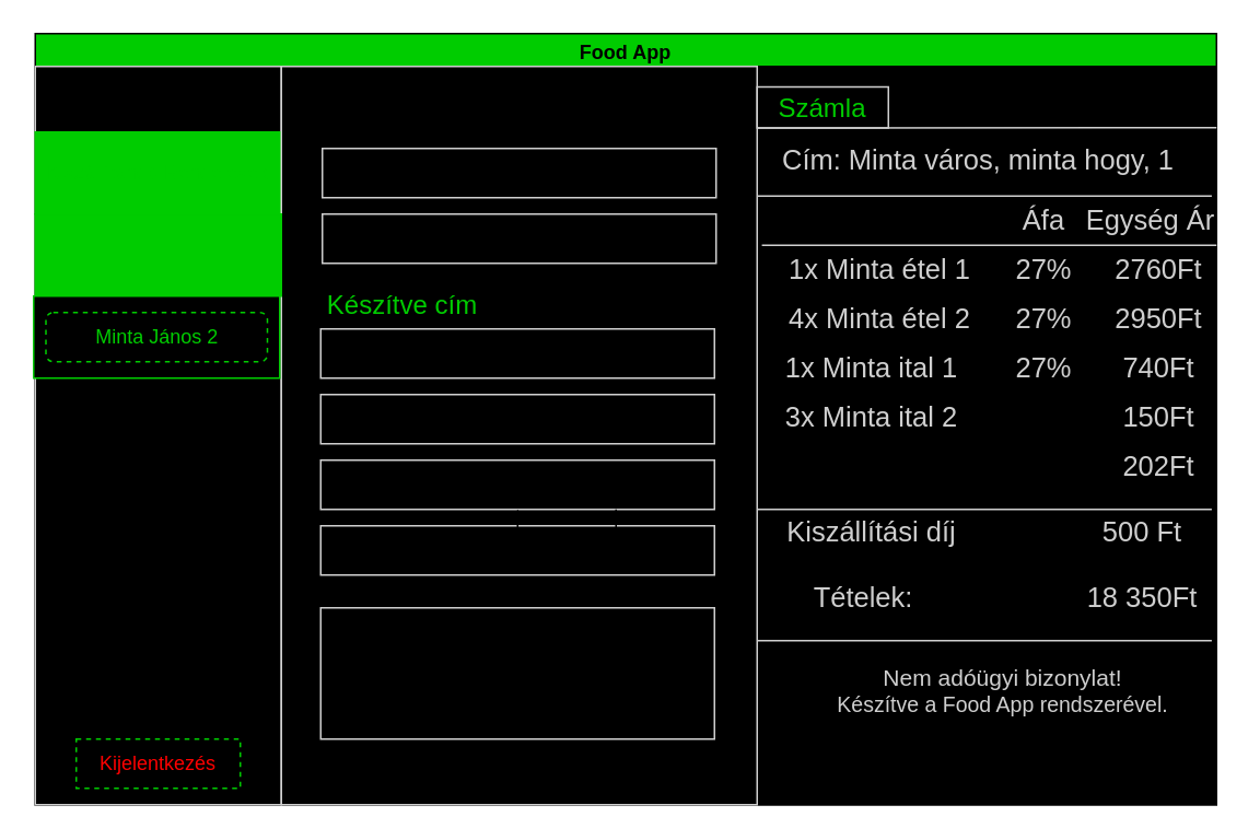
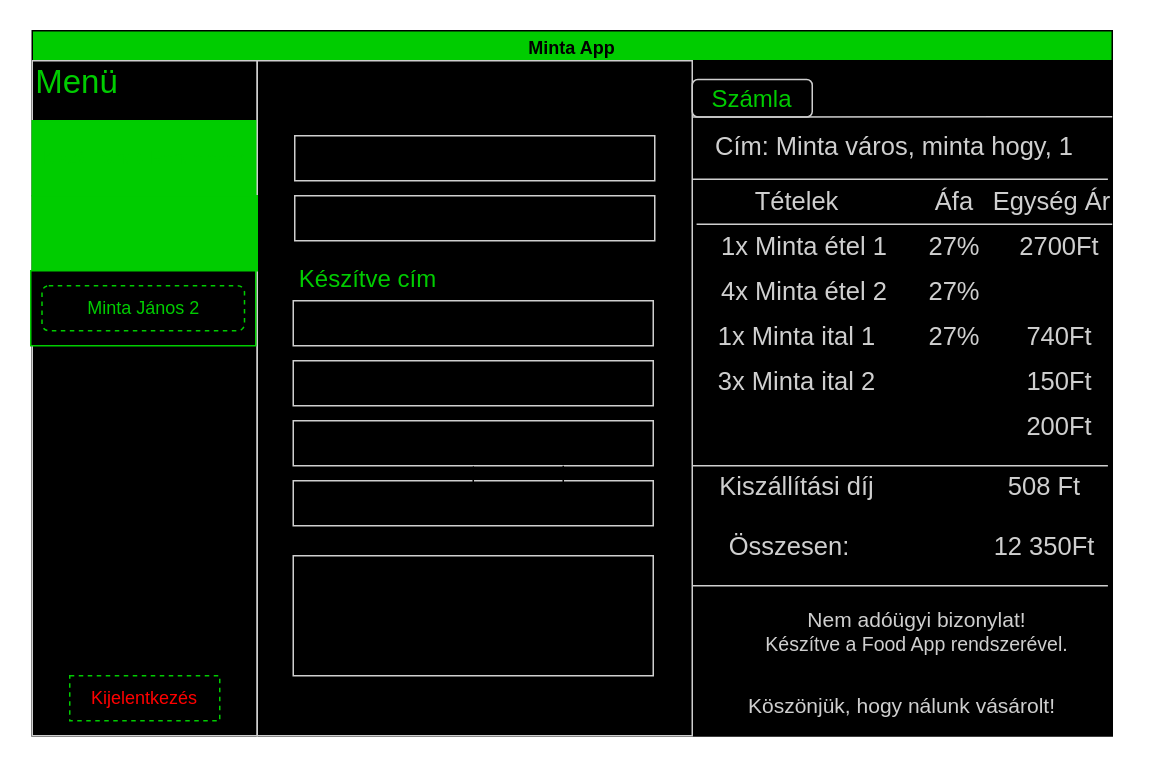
  <mxCell id="0" />
  <mxCell id="1" parent="0" />
- <mxCell id="2" value="Food App" style="swimlane;whiteSpace=wrap;html=1;fillColor=#00CC00;" parent="1" vertex="1"><mxGeometry width="720" height="470" as="geometry" x="21" y="20" /></mxCell>
+ <mxCell id="2" value="Minta App" style="swimlane;whiteSpace=wrap;html=1;fillColor=#00CC00;" parent="1" vertex="1"><mxGeometry width="720" height="470" as="geometry" x="21" y="20" /></mxCell>
  <mxCell id="3" value="" style="rounded=0;whiteSpace=wrap;html=1;fillColor=#000000;" parent="1" vertex="1"><mxGeometry y="40" width="720" height="450" as="geometry" x="21" /></mxCell>
  <mxCell id="4" value="" style="rounded=0;whiteSpace=wrap;html=1;fillColor=#000000;strokeColor=#CFCFCF;" parent="1" vertex="1"><mxGeometry y="40" width="150" height="450" as="geometry" x="21" /></mxCell>
  <mxCell id="5" value="&lt;font color=&quot;#00cc00&quot;&gt;Kiszállítandó Rendelések&lt;br&gt;&lt;/font&gt;" style="rounded=0;whiteSpace=wrap;html=1;fillColor=#00cc00;strokeColor=#00CC00;" parent="1" vertex="1"><mxGeometry y="80" width="150" height="50" as="geometry" x="21" /></mxCell>
+ <mxCell id="6" value="&lt;font style=&quot;font-size: 22px;&quot; color=&quot;#00cc00&quot;&gt;Menü&lt;/font&gt;" style="text;html=1;align=center;verticalAlign=middle;whiteSpace=wrap;rounded=0;" parent="1" vertex="1"><mxGeometry y="40" width="60" height="30" as="geometry" x="21" /></mxCell>
  <mxCell id="7" value="&lt;font color=&quot;#ff0000&quot;&gt;Kijelentkezés&lt;/font&gt;" style="rounded=0;whiteSpace=wrap;html=1;fillColor=#000000;strokeColor=#00CC00;dashed=1;" parent="1" vertex="1"><mxGeometry x="46" y="450" width="100" height="30" as="geometry" /></mxCell>
  <mxCell id="8" value="" style="rounded=0;whiteSpace=wrap;html=1;fillColor=#000000;strokeColor=#CFCFCF;" parent="1" vertex="1"><mxGeometry x="171" y="40" width="290" height="450" as="geometry" /></mxCell>
  <mxCell id="9" value="&lt;font style=&quot;font-size: 16px;&quot; color=&quot;#00cc00&quot;&gt;Készítve cím&lt;br&gt;&lt;/font&gt;" style="text;html=1;align=center;verticalAlign=middle;whiteSpace=wrap;rounded=0;" parent="1" vertex="1"><mxGeometry x="170" y="170" width="150" height="30" as="geometry" /></mxCell>
  <mxCell id="10" value="" style="rounded=0;whiteSpace=wrap;html=1;fillColor=#000000;strokeColor=#CFCFCF;" parent="1" vertex="1"><mxGeometry x="196" y="90" width="240" height="30" as="geometry" /></mxCell>
  <mxCell id="11" value="" style="rounded=0;whiteSpace=wrap;html=1;fillColor=#000000;strokeColor=#CFCFCF;" parent="1" vertex="1"><mxGeometry x="195" y="240" width="240" height="30" as="geometry" /></mxCell>
  <mxCell id="12" value="" style="rounded=0;whiteSpace=wrap;html=1;fillColor=#000000;strokeColor=#CFCFCF;" parent="1" vertex="1"><mxGeometry x="195" y="200" width="240" height="30" as="geometry" /></mxCell>
  <mxCell id="13" value="" style="rounded=0;whiteSpace=wrap;html=1;fillColor=#000000;strokeColor=#CFCFCF;" parent="1" vertex="1"><mxGeometry x="195" y="280" width="240" height="30" as="geometry" /></mxCell>
  <mxCell id="14" value="" style="rounded=0;whiteSpace=wrap;html=1;fillColor=#000000;strokeColor=#CFCFCF;" parent="1" vertex="1"><mxGeometry x="195" y="320" width="240" height="30" as="geometry" /></mxCell>
  <mxCell id="15" value="" style="rounded=0;whiteSpace=wrap;html=1;fillColor=#000000;strokeColor=#CFCFCF;" parent="1" vertex="1"><mxGeometry x="195" y="370" width="240" height="80" as="geometry" /></mxCell>
  <mxCell id="16" style="edgeStyle=orthogonalEdgeStyle;rounded=0;orthogonalLoop=1;jettySize=auto;html=1;exitX=0.75;exitY=1;exitDx=0;exitDy=0;" parent="1" source="13" target="13" edge="1"><mxGeometry relative="1" as="geometry" /></mxCell>
- <mxCell id="17" value="&lt;font style=&quot;font-size: 16px;&quot; color=&quot;#00cc00&quot;&gt;Számla&lt;/font&gt;" style="whiteSpace=wrap;html=1;fillColor=#000000;strokeColor=#CFCFCF;rounded=0;" parent="1" vertex="1"><mxGeometry x="461" y="52.5" width="80" height="25" as="geometry" /></mxCell>
+ <mxCell id="17" value="&lt;font style=&quot;font-size: 16px;&quot; color=&quot;#00cc00&quot;&gt;Számla&lt;/font&gt;" style="rounded=1;whiteSpace=wrap;html=1;fillColor=#000000;strokeColor=#CFCFCF;" parent="1" vertex="1"><mxGeometry x="461" y="52.5" width="80" height="25" as="geometry" /></mxCell>
  <mxCell id="18" style="edgeStyle=orthogonalEdgeStyle;rounded=0;orthogonalLoop=1;jettySize=auto;html=1;exitX=0.5;exitY=1;exitDx=0;exitDy=0;" parent="1" source="17" target="17" edge="1"><mxGeometry relative="1" as="geometry" /></mxCell>
  <mxCell id="19" value="" style="endArrow=none;html=1;rounded=0;exitX=0;exitY=1;exitDx=0;exitDy=0;entryX=1;entryY=0.083;entryDx=0;entryDy=0;entryPerimeter=0;strokeColor=#CFCFCF;" parent="1" source="17" target="3" edge="1"><mxGeometry width="50" height="50" relative="1" as="geometry"><mxPoint x="411" y="290" as="sourcePoint" /><mxPoint x="461" y="240" as="targetPoint" /></mxGeometry></mxCell>
  <mxCell id="20" value="&lt;font style=&quot;font-size: 17px;&quot; color=&quot;#cfcfcf&quot;&gt;Cím: Minta város, minta hogy, 1&lt;/font&gt;" style="text;html=1;align=center;verticalAlign=middle;whiteSpace=wrap;rounded=0;" vertex="1" parent="1"><mxGeometry x="461" y="82.5" width="270" height="30" as="geometry" /></mxCell>
+ <mxCell id="21" value="&lt;font style=&quot;font-size: 17px;&quot; color=&quot;#cfcfcf&quot;&gt;Tételek&lt;/font&gt;" style="text;html=1;align=center;verticalAlign=middle;whiteSpace=wrap;rounded=0;" vertex="1" parent="1"><mxGeometry x="476" y="120" width="110" height="30" as="geometry" /></mxCell>
  <mxCell id="22" value="&lt;font style=&quot;font-size: 17px;&quot; color=&quot;#cfcfcf&quot;&gt;1x Minta étel 1&lt;br&gt;&lt;/font&gt;" style="text;html=1;align=center;verticalAlign=middle;whiteSpace=wrap;rounded=0;" vertex="1" parent="1"><mxGeometry x="461" y="150" width="150" height="30" as="geometry" /></mxCell>
  <mxCell id="23" value="&lt;font style=&quot;font-size: 17px;&quot; color=&quot;#cfcfcf&quot;&gt;4x Minta étel 2&lt;br&gt;&lt;/font&gt;" style="text;html=1;align=center;verticalAlign=middle;whiteSpace=wrap;rounded=0;" vertex="1" parent="1"><mxGeometry x="461" y="180" width="150" height="30" as="geometry" /></mxCell>
  <mxCell id="24" value="&lt;font style=&quot;font-size: 17px;&quot; color=&quot;#cfcfcf&quot;&gt;1x Minta ital 1&lt;br&gt;&lt;/font&gt;" style="text;html=1;align=center;verticalAlign=middle;whiteSpace=wrap;rounded=0;" vertex="1" parent="1"><mxGeometry x="456" y="210" width="150" height="30" as="geometry" /></mxCell>
  <mxCell id="25" value="&lt;font style=&quot;font-size: 17px;&quot; color=&quot;#cfcfcf&quot;&gt;3x Minta ital 2&lt;br&gt;&lt;/font&gt;" style="text;html=1;align=center;verticalAlign=middle;whiteSpace=wrap;rounded=0;" vertex="1" parent="1"><mxGeometry x="456" y="240" width="150" height="30" as="geometry" /></mxCell>
  <mxCell id="26" value="&lt;font style=&quot;font-size: 17px;&quot; color=&quot;#cfcfcf&quot;&gt;Áfa&lt;br&gt;&lt;/font&gt;" style="text;html=1;align=center;verticalAlign=middle;whiteSpace=wrap;rounded=0;" vertex="1" parent="1"><mxGeometry x="611" y="120" width="50" height="30" as="geometry" /></mxCell>
  <mxCell id="27" value="&lt;font style=&quot;font-size: 17px;&quot; color=&quot;#cfcfcf&quot;&gt;27%&lt;br&gt;&lt;/font&gt;" style="text;html=1;align=center;verticalAlign=middle;whiteSpace=wrap;rounded=0;" vertex="1" parent="1"><mxGeometry x="616" y="150" width="40" height="30" as="geometry" /></mxCell>
  <mxCell id="28" value="&lt;font style=&quot;font-size: 17px;&quot; color=&quot;#cfcfcf&quot;&gt;27%&lt;br&gt;&lt;/font&gt;" style="text;html=1;align=center;verticalAlign=middle;whiteSpace=wrap;rounded=0;" vertex="1" parent="1"><mxGeometry x="616" y="180" width="40" height="30" as="geometry" /></mxCell>
  <mxCell id="29" value="&lt;font style=&quot;font-size: 17px;&quot; color=&quot;#cfcfcf&quot;&gt;27%&lt;br&gt;&lt;/font&gt;" style="text;html=1;align=center;verticalAlign=middle;whiteSpace=wrap;rounded=0;" vertex="1" parent="1"><mxGeometry x="616" y="210" width="40" height="30" as="geometry" /></mxCell>
  <mxCell id="30" value="&lt;font style=&quot;font-size: 17px;&quot; color=&quot;#cfcfcf&quot;&gt;Egység Ár&lt;br&gt;&lt;/font&gt;" style="text;html=1;align=center;verticalAlign=middle;whiteSpace=wrap;rounded=0;" vertex="1" parent="1"><mxGeometry x="656" y="120" width="90" height="30" as="geometry" /></mxCell>
- <mxCell id="31" value="&lt;font style=&quot;font-size: 17px;&quot; color=&quot;#cfcfcf&quot;&gt;2760Ft&lt;br&gt;&lt;/font&gt;" style="text;html=1;align=center;verticalAlign=middle;whiteSpace=wrap;rounded=0;" vertex="1" parent="1"><mxGeometry x="676" y="150" width="60" height="30" as="geometry" /></mxCell>
- <mxCell id="32" value="&lt;font style=&quot;font-size: 17px;&quot; color=&quot;#cfcfcf&quot;&gt;2950Ft&lt;br&gt;&lt;/font&gt;" style="text;html=1;align=center;verticalAlign=middle;whiteSpace=wrap;rounded=0;" vertex="1" parent="1"><mxGeometry x="676" y="180" width="60" height="30" as="geometry" /></mxCell>
+ <mxCell id="31" value="&lt;font style=&quot;font-size: 17px;&quot; color=&quot;#cfcfcf&quot;&gt;2700Ft&lt;br&gt;&lt;/font&gt;" style="text;html=1;align=center;verticalAlign=middle;whiteSpace=wrap;rounded=0;" vertex="1" parent="1"><mxGeometry x="676" y="150" width="60" height="30" as="geometry" /></mxCell>
  <mxCell id="33" value="&lt;font style=&quot;font-size: 17px;&quot; color=&quot;#cfcfcf&quot;&gt;740Ft&lt;br&gt;&lt;/font&gt;" style="text;html=1;align=center;verticalAlign=middle;whiteSpace=wrap;rounded=0;" vertex="1" parent="1"><mxGeometry x="676" y="210" width="60" height="30" as="geometry" /></mxCell>
  <mxCell id="34" value="&lt;font style=&quot;font-size: 17px;&quot; color=&quot;#cfcfcf&quot;&gt;150Ft&lt;br&gt;&lt;/font&gt;" style="text;html=1;align=center;verticalAlign=middle;whiteSpace=wrap;rounded=0;" vertex="1" parent="1"><mxGeometry x="676" y="240" width="60" height="30" as="geometry" /></mxCell>
- <mxCell id="35" value="&lt;font style=&quot;font-size: 17px;&quot; color=&quot;#cfcfcf&quot;&gt;202Ft&lt;/font&gt;" style="text;html=1;align=center;verticalAlign=middle;whiteSpace=wrap;rounded=0;" vertex="1" parent="1"><mxGeometry x="671" y="270" width="70" height="30" as="geometry" /></mxCell>
+ <mxCell id="35" value="&lt;font style=&quot;font-size: 17px;&quot; color=&quot;#cfcfcf&quot;&gt;200Ft&lt;/font&gt;" style="text;html=1;align=center;verticalAlign=middle;whiteSpace=wrap;rounded=0;" vertex="1" parent="1"><mxGeometry x="671" y="270" width="70" height="30" as="geometry" /></mxCell>
  <mxCell id="36" value="" style="endArrow=none;html=1;rounded=0;exitX=1.01;exitY=0.6;exitDx=0;exitDy=0;exitPerimeter=0;strokeColor=#CFCFCF;" edge="1" parent="1"><mxGeometry width="50" height="50" relative="1" as="geometry"><mxPoint x="461" y="310" as="sourcePoint" /><mxPoint x="738.1" y="310" as="targetPoint" /></mxGeometry></mxCell>
  <mxCell id="37" value="" style="endArrow=none;html=1;rounded=0;exitX=1.01;exitY=0.6;exitDx=0;exitDy=0;exitPerimeter=0;strokeColor=#CFCFCF;" edge="1" parent="1"><mxGeometry width="50" height="50" relative="1" as="geometry"><mxPoint x="461" y="119" as="sourcePoint" /><mxPoint x="738.1" y="119" as="targetPoint" /></mxGeometry></mxCell>
  <mxCell id="38" value="" style="endArrow=none;html=1;rounded=0;exitX=1.01;exitY=0.6;exitDx=0;exitDy=0;exitPerimeter=0;strokeColor=#CFCFCF;" edge="1" parent="1"><mxGeometry width="50" height="50" relative="1" as="geometry"><mxPoint x="463.9" y="149" as="sourcePoint" /><mxPoint x="741" y="149" as="targetPoint" /></mxGeometry></mxCell>
- <mxCell id="40" value="&lt;font style=&quot;font-size: 17px;&quot; color=&quot;#cfcfcf&quot;&gt;18 350Ft&lt;br&gt;&lt;/font&gt;" style="text;html=1;align=center;verticalAlign=middle;whiteSpace=wrap;rounded=0;" vertex="1" parent="1"><mxGeometry x="661" y="350" width="70" height="30" as="geometry" /></mxCell>
+ <mxCell id="39" value="&lt;font style=&quot;font-size: 14px;&quot; color=&quot;#cfcfcf&quot;&gt;Köszönjük, hogy nálunk vásárolt!&lt;/font&gt;&lt;font style=&quot;font-size: 13px;&quot; color=&quot;#cfcfcf&quot;&gt;&lt;br&gt;&lt;/font&gt;" style="text;html=1;align=center;verticalAlign=middle;whiteSpace=wrap;rounded=0;" vertex="1" parent="1"><mxGeometry x="476" y="460" width="250" height="20" as="geometry" /></mxCell>
+ <mxCell id="40" value="&lt;font style=&quot;font-size: 17px;&quot; color=&quot;#cfcfcf&quot;&gt;12 350Ft&lt;br&gt;&lt;/font&gt;" style="text;html=1;align=center;verticalAlign=middle;whiteSpace=wrap;rounded=0;" vertex="1" parent="1"><mxGeometry x="661" y="350" width="70" height="30" as="geometry" /></mxCell>
  <mxCell id="41" value="&lt;font style=&quot;font-size: 17px;&quot; color=&quot;#cfcfcf&quot;&gt;Kiszállítási díj&lt;br&gt;&lt;/font&gt;" style="text;html=1;align=center;verticalAlign=middle;whiteSpace=wrap;rounded=0;" vertex="1" parent="1"><mxGeometry x="471" y="310" width="120" height="30" as="geometry" /></mxCell>
- <mxCell id="42" value="&lt;font style=&quot;font-size: 17px;&quot; color=&quot;#cfcfcf&quot;&gt;500 Ft&lt;br&gt;&lt;/font&gt;" style="text;html=1;align=center;verticalAlign=middle;whiteSpace=wrap;rounded=0;" vertex="1" parent="1"><mxGeometry x="661" y="310" width="70" height="30" as="geometry" /></mxCell>
+ <mxCell id="42" value="&lt;font style=&quot;font-size: 17px;&quot; color=&quot;#cfcfcf&quot;&gt;508 Ft&lt;br&gt;&lt;/font&gt;" style="text;html=1;align=center;verticalAlign=middle;whiteSpace=wrap;rounded=0;" vertex="1" parent="1"><mxGeometry x="661" y="310" width="70" height="30" as="geometry" /></mxCell>
  <mxCell id="43" value="" style="endArrow=none;html=1;rounded=0;exitX=1.01;exitY=0.6;exitDx=0;exitDy=0;exitPerimeter=0;strokeColor=#CFCFCF;" edge="1" parent="1"><mxGeometry width="50" height="50" relative="1" as="geometry"><mxPoint x="461" y="390" as="sourcePoint" /><mxPoint x="738.1" y="390" as="targetPoint" /></mxGeometry></mxCell>
- <mxCell id="44" value="&lt;font style=&quot;font-size: 17px;&quot; color=&quot;#cfcfcf&quot;&gt;Tételek:&lt;br&gt;&lt;/font&gt;" style="text;html=1;align=center;verticalAlign=middle;whiteSpace=wrap;rounded=0;" vertex="1" parent="1"><mxGeometry x="466" y="350" width="120" height="30" as="geometry" /></mxCell>
+ <mxCell id="44" value="&lt;font style=&quot;font-size: 17px;&quot; color=&quot;#cfcfcf&quot;&gt;Összesen:&lt;br&gt;&lt;/font&gt;" style="text;html=1;align=center;verticalAlign=middle;whiteSpace=wrap;rounded=0;" vertex="1" parent="1"><mxGeometry x="466" y="350" width="120" height="30" as="geometry" /></mxCell>
  <mxCell id="45" value="&lt;font style=&quot;font-size: 14px;&quot; color=&quot;#cfcfcf&quot;&gt;Nem adóügyi bizonylat!&lt;/font&gt;&lt;font style=&quot;font-size: 15px;&quot; color=&quot;#cfcfcf&quot;&gt;&lt;/font&gt;&lt;font style=&quot;font-size: 16px;&quot; color=&quot;#cfcfcf&quot;&gt;&lt;/font&gt;&lt;font style=&quot;font-size: 13px;&quot; color=&quot;#cfcfcf&quot;&gt;&lt;br&gt;Készítve a Food App rendszerével.&lt;br&gt;&lt;/font&gt;" style="text;html=1;align=center;verticalAlign=middle;whiteSpace=wrap;rounded=0;" vertex="1" parent="1"><mxGeometry x="486" y="400" width="250" height="40" as="geometry" /></mxCell>
  <mxCell id="46" value="" style="rounded=0;whiteSpace=wrap;html=1;fillColor=#000000;strokeColor=#CFCFCF;" vertex="1" parent="1"><mxGeometry x="196" y="130" width="240" height="30" as="geometry" /></mxCell>
  <mxCell id="47" value="&lt;font style=&quot;font-size: 19px;&quot;&gt;Kész&lt;/font&gt;" style="rounded=1;whiteSpace=wrap;html=1;fillColor=#000000;" vertex="1" parent="1"><mxGeometry x="661" y="43" width="80" height="32.5" as="geometry" /></mxCell>
  <mxCell id="48" value="" style="rounded=0;whiteSpace=wrap;html=1;fillColor=#00CC00;strokeColor=#00CC00;" vertex="1" parent="1"><mxGeometry y="130" width="150" height="50" as="geometry" x="21" /></mxCell>
  <mxCell id="49" value="" style="rounded=0;whiteSpace=wrap;html=1;fillColor=#000000;strokeColor=#00CC00;" vertex="1" parent="1"><mxGeometry x="20" y="180" width="150" height="50" as="geometry" /></mxCell>
  <mxCell id="50" value="&lt;font color=&quot;#00cc00&quot;&gt;Minta János 2&lt;br&gt;&lt;/font&gt;" style="rounded=1;whiteSpace=wrap;html=1;fillColor=#000000;strokeColor=#00CC00;dashed=1;" vertex="1" parent="1"><mxGeometry x="27.5" y="190" width="135" height="30" as="geometry" /></mxCell>
